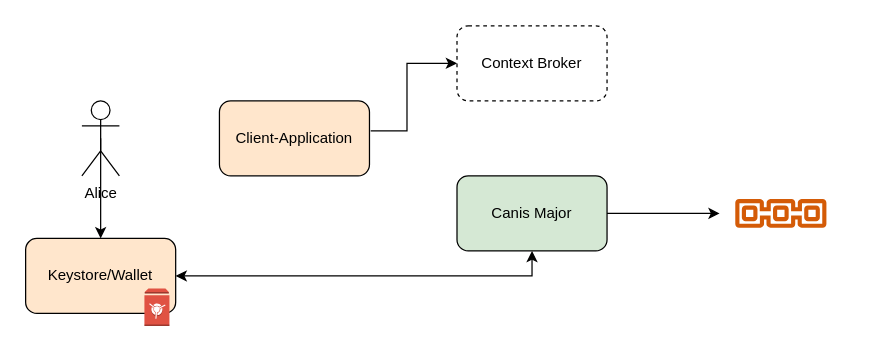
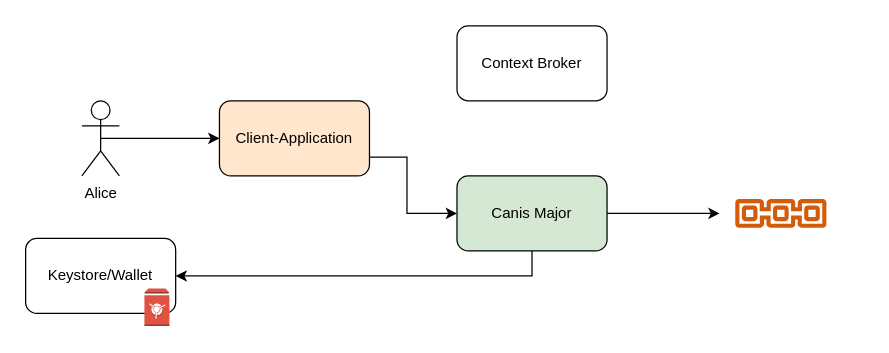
  <mxCell id="0" />
  <mxCell id="1" parent="0" />
- <mxCell id="2" value="Context Broker" style="rounded=1;whiteSpace=wrap;html=1;dashed=1;" vertex="1" parent="1"><mxGeometry x="365" y="20" width="120" height="60" as="geometry" /></mxCell>
- <mxCell id="3" style="edgeStyle=orthogonalEdgeStyle;rounded=0;orthogonalLoop=1;jettySize=auto;html=1;exitX=0.5;exitY=0.5;exitDx=0;exitDy=0;exitPerimeter=0;" edge="1" parent="1" source="4" target="11"><mxGeometry relative="1" as="geometry"><mxPoint x="95" y="110" as="targetPoint" /></mxGeometry></mxCell>
+ <mxCell id="2" value="Context Broker" style="rounded=1;whiteSpace=wrap;html=1;" vertex="1" parent="1"><mxGeometry x="365" y="20" width="120" height="60" as="geometry" /></mxCell>
+ <mxCell id="3" style="edgeStyle=orthogonalEdgeStyle;rounded=0;orthogonalLoop=1;jettySize=auto;html=1;exitX=0.5;exitY=0.5;exitDx=0;exitDy=0;exitPerimeter=0;entryX=0;entryY=0.5;entryDx=0;entryDy=0;" edge="1" parent="1" source="4" target="8"><mxGeometry relative="1" as="geometry"><mxPoint x="95" y="110" as="targetPoint" /></mxGeometry></mxCell>
  <mxCell id="4" value="Alice" style="shape=umlActor;verticalLabelPosition=bottom;verticalAlign=top;html=1;outlineConnect=0;" vertex="1" parent="1"><mxGeometry x="65" y="80" width="30" height="60" as="geometry" /></mxCell>
  <mxCell id="5" value="Canis Major" style="rounded=1;whiteSpace=wrap;html=1;fillColor=#d5e8d4;" vertex="1" parent="1"><mxGeometry x="365" y="140" width="120" height="60" as="geometry" /></mxCell>
  <mxCell id="6" value="" style="sketch=0;outlineConnect=0;fontColor=#232F3E;gradientColor=none;fillColor=#D45B07;strokeColor=none;dashed=0;verticalLabelPosition=bottom;verticalAlign=top;align=center;html=1;fontSize=12;fontStyle=0;aspect=fixed;shape=mxgraph.aws4.blockchain_resource;" vertex="1" parent="1"><mxGeometry x="585" y="158.5" width="78" height="23" as="geometry" /></mxCell>
  <mxCell id="7" value="" style="endArrow=classic;html=1;rounded=0;exitX=1;exitY=0.5;exitDx=0;exitDy=0;" edge="1" parent="1" source="5"><mxGeometry width="50" height="50" relative="1" as="geometry"><mxPoint x="365" y="310" as="sourcePoint" /><mxPoint x="575" y="170" as="targetPoint" /></mxGeometry></mxCell>
  <mxCell id="8" value="Client-Application" style="rounded=1;whiteSpace=wrap;html=1;fillColor=#ffe6cc;" vertex="1" parent="1"><mxGeometry x="175" y="80" width="120" height="60" as="geometry" /></mxCell>
- <mxCell id="10" value="" style="endArrow=classic;html=1;rounded=0;exitX=1.008;exitY=0.4;exitDx=0;exitDy=0;exitPerimeter=0;entryX=0;entryY=0.5;entryDx=0;entryDy=0;" edge="1" parent="1" source="8" target="2"><mxGeometry width="50" height="50" relative="1" as="geometry"><mxPoint x="255" y="0" as="sourcePoint" /><mxPoint x="305" y="-50" as="targetPoint" /><Array as="points"><mxPoint x="325" y="104" /><mxPoint x="325" y="50" /></Array></mxGeometry></mxCell>
- <mxCell id="11" value="&lt;div&gt;Keystore/Wallet&lt;/div&gt;" style="rounded=1;whiteSpace=wrap;html=1;fillColor=#ffe6cc;" vertex="1" parent="1"><mxGeometry x="20" y="190" width="120" height="60" as="geometry" /></mxCell>
+ <mxCell id="9" value="" style="endArrow=classic;html=1;rounded=0;exitX=1;exitY=0.75;exitDx=0;exitDy=0;entryX=0;entryY=0.5;entryDx=0;entryDy=0;" edge="1" parent="1" source="8" target="5"><mxGeometry width="50" height="50" relative="1" as="geometry"><mxPoint x="-345" y="150" as="sourcePoint" /><mxPoint x="-295" y="100" as="targetPoint" /><Array as="points"><mxPoint x="325" y="125" /><mxPoint x="325" y="170" /></Array></mxGeometry></mxCell>
+ <mxCell id="11" value="&lt;div&gt;Keystore/Wallet&lt;/div&gt;" style="rounded=1;whiteSpace=wrap;html=1;" vertex="1" parent="1"><mxGeometry x="20" y="190" width="120" height="60" as="geometry" /></mxCell>
  <mxCell id="12" value="" style="outlineConnect=0;dashed=0;verticalLabelPosition=bottom;verticalAlign=top;align=center;html=1;shape=mxgraph.aws3.vault;fillColor=#E05243;gradientColor=none;" vertex="1" parent="1"><mxGeometry x="115" y="230" width="20" height="30" as="geometry" /></mxCell>
  <mxCell id="13" value="" style="shape=image;html=1;verticalAlign=top;verticalLabelPosition=bottom;labelBackgroundColor=#ffffff;imageAspect=0;aspect=fixed;image=https://cdn1.iconfinder.com/data/icons/cryptocurrency-blockchain-fintech-free/32/Cryptocurrency_Ethereum_ETH-128.png" vertex="1" parent="1"><mxGeometry x="645" y="130" width="44" height="44" as="geometry" /></mxCell>
- <mxCell id="14" value="" style="endArrow=classic;startArrow=classic;html=1;rounded=0;exitX=1;exitY=0.5;exitDx=0;exitDy=0;entryX=0.5;entryY=1;entryDx=0;entryDy=0;" edge="1" parent="1" source="11" target="5"><mxGeometry width="50" height="50" relative="1" as="geometry"><mxPoint x="275" y="290" as="sourcePoint" /><mxPoint x="325" y="240" as="targetPoint" /><Array as="points"><mxPoint x="425" y="220" /></Array></mxGeometry></mxCell>
+ <mxCell id="14" value="" style="endArrow=none;startArrow=classic;html=1;rounded=0;exitX=1;exitY=0.5;exitDx=0;exitDy=0;entryX=0.5;entryY=1;entryDx=0;entryDy=0;" edge="1" parent="1" source="11" target="5"><mxGeometry width="50" height="50" relative="1" as="geometry"><mxPoint x="275" y="290" as="sourcePoint" /><mxPoint x="325" y="240" as="targetPoint" /><Array as="points"><mxPoint x="425" y="220" /></Array></mxGeometry></mxCell>
